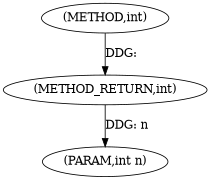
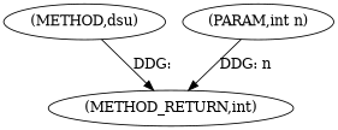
  digraph {
-   n1 [label="(METHOD,int)"]
+   n1 [label="(METHOD,dsu)"]
    n2 [label="(METHOD_RETURN,int)"]
    n3 [label="(PARAM,int n)"]
    n1 -> n2 [label="DDG: "]
-   n2 -> n3 [label="DDG: n"]
+   n3 -> n2 [label="DDG: n"]
  }
